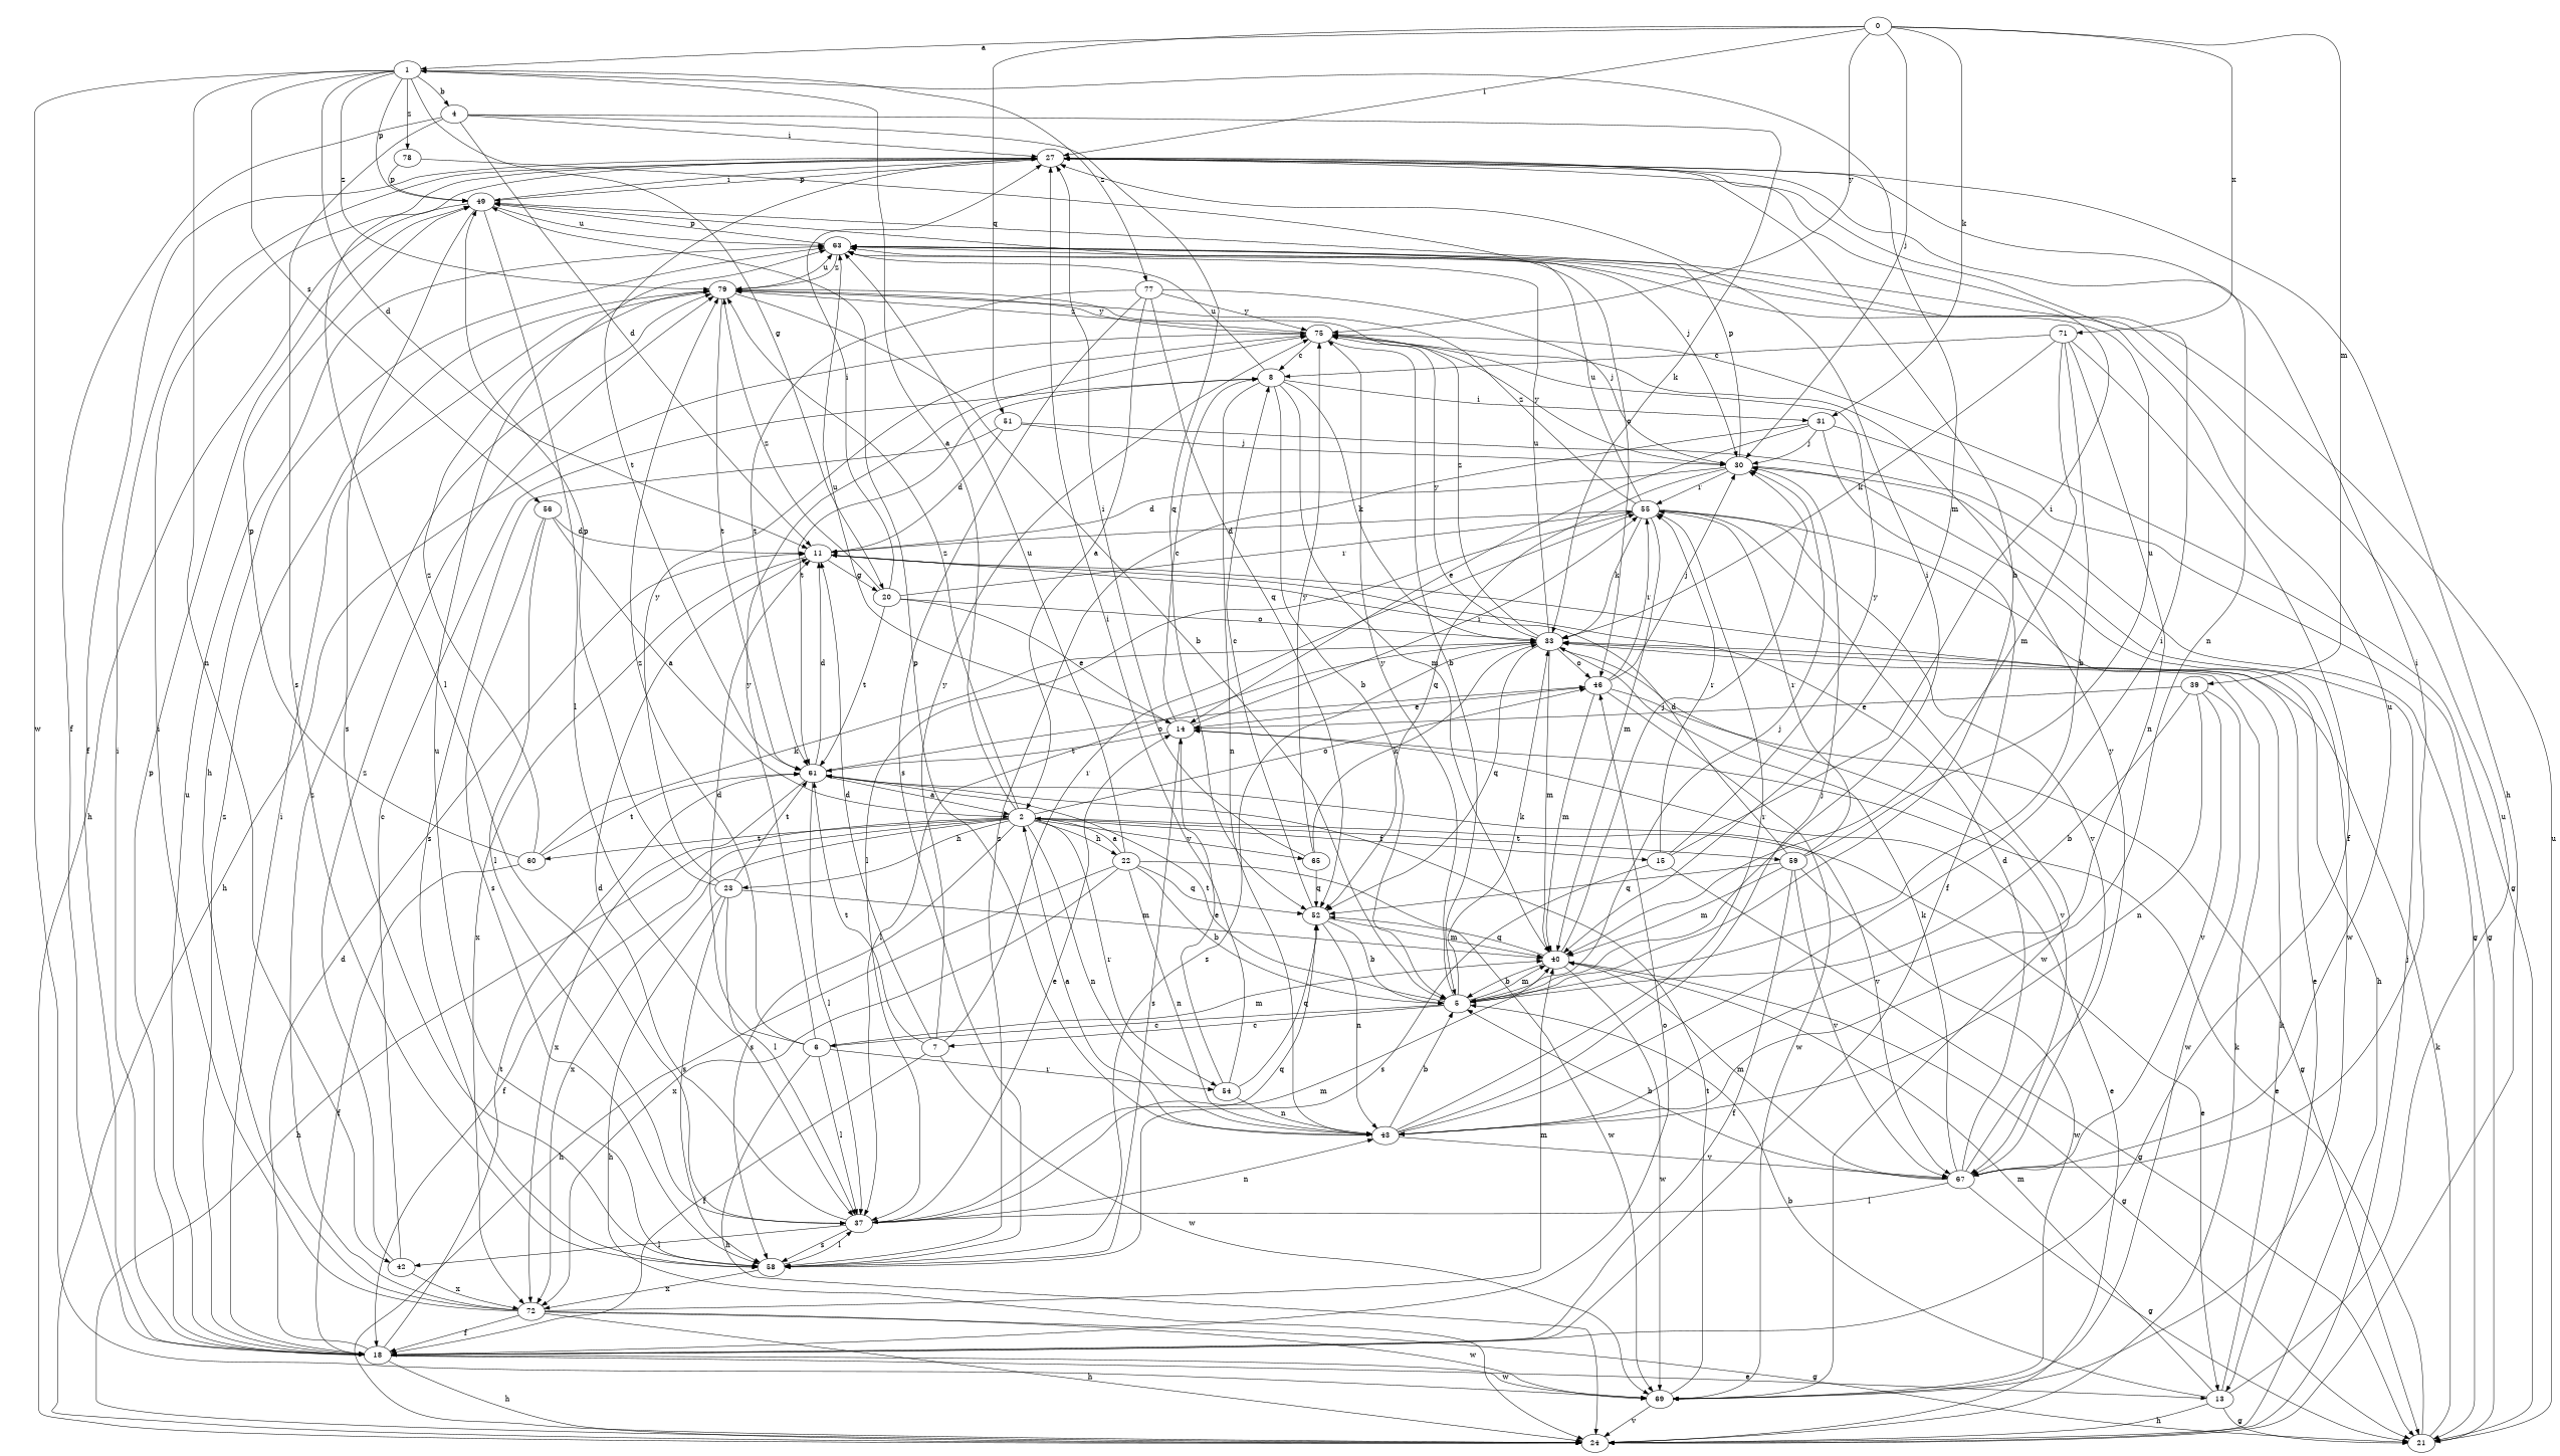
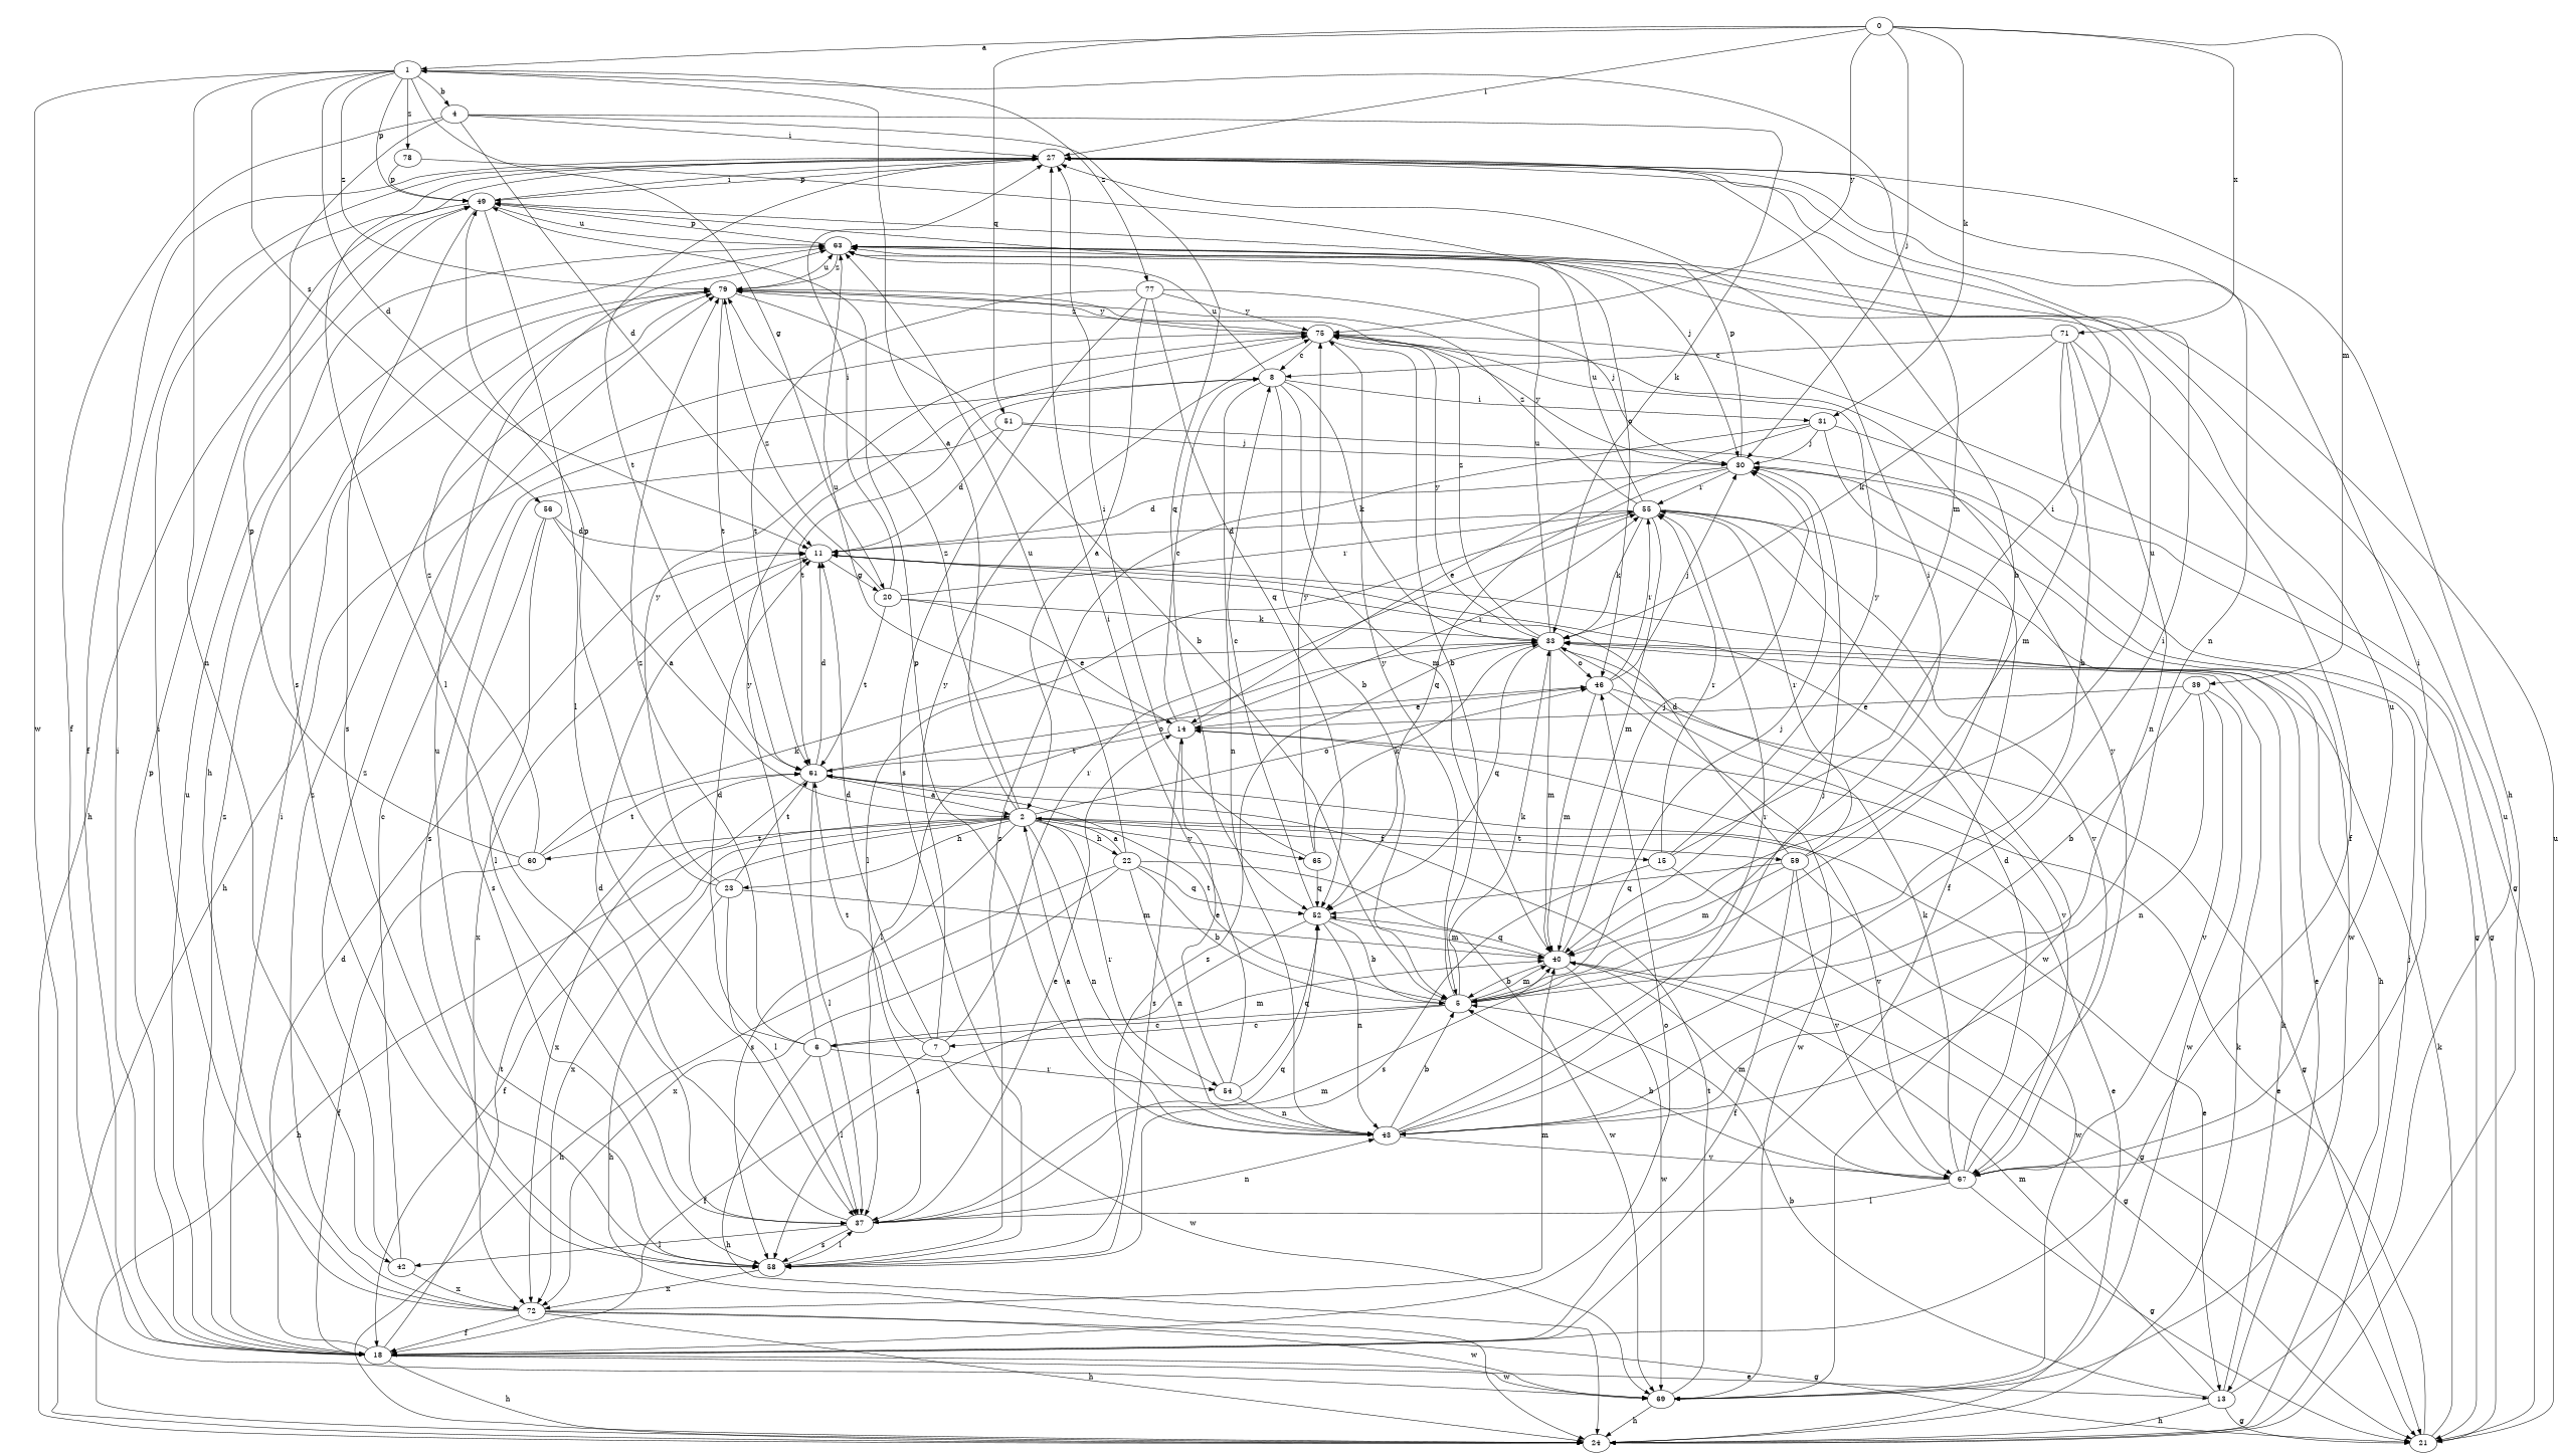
  strict digraph {
    0
    1
    27
    30
    31
    39
    51
    71
    75
    4
    11
    20
    40
    42
    49
    56
    69
    77
    78
    79
    18
    24
    43
    5
    61
    37
    52
    55
    58
    21
    14
    67
    33
    8
    13
    72
    63
    2
    46
    15
    22
    23
    54
    59
    60
    65
    6
    7
    0 -> 1 [label=a]
    0 -> 27 [label=i]
    0 -> 30 [label=j]
    0 -> 31 [label=k]
    0 -> 39 [label=m]
    0 -> 51 [label=q]
    0 -> 71 [label=x]
    0 -> 75 [label=y]
    1 -> 4 [label=b]
    1 -> 11 [label=d]
    1 -> 20 [label=g]
    1 -> 40 [label=m]
    1 -> 42 [label=n]
    1 -> 49 [label=p]
    1 -> 56 [label=s]
    1 -> 69 [label=w]
    1 -> 77 [label=z]
    1 -> 78 [label=z]
    1 -> 79 [label=z]
    27 -> 49 [label=p]
    27 -> 18 [label=f]
    27 -> 24 [label=h]
    27 -> 43 [label=n]
    27 -> 5 [label=b]
    27 -> 61 [label=t]
    27 -> 37 [label=l]
    30 -> 75 [label=y]
    30 -> 11 [label=d]
    30 -> 49 [label=p]
    30 -> 69 [label=w]
    30 -> 52 [label=q]
    30 -> 55 [label=r]
    31 -> 30 [label=j]
    31 -> 18 [label=f]
    31 -> 58 [label=s]
    31 -> 21 [label=g]
    31 -> 14 [label=e]
    39 -> 69 [label=w]
    39 -> 43 [label=n]
    39 -> 5 [label=b]
    39 -> 14 [label=e]
    39 -> 67 [label=v]
    51 -> 30 [label=j]
    51 -> 11 [label=d]
    51 -> 58 [label=s]
    51 -> 21 [label=g]
    71 -> 40 [label=m]
    71 -> 18 [label=f]
    71 -> 43 [label=n]
    71 -> 5 [label=b]
    71 -> 33 [label=k]
    71 -> 8 [label=c]
    75 -> 79 [label=z]
    75 -> 24 [label=h]
    75 -> 5 [label=b]
    75 -> 21 [label=g]
    75 -> 8 [label=c]
    4 -> 27 [label=i]
    4 -> 11 [label=d]
    4 -> 18 [label=f]
    4 -> 52 [label=q]
    4 -> 58 [label=s]
    4 -> 33 [label=k]
    11 -> 20 [label=g]
    11 -> 13 [label=e]
    11 -> 72 [label=x]
    20 -> 27 [label=i]
    20 -> 79 [label=z]
    20 -> 61 [label=t]
    20 -> 55 [label=r]
    20 -> 14 [label=e]
-   20 -> 33 [label=o]
+   20 -> 33 [label=k]
    40 -> 30 [label=j]
    40 -> 69 [label=w]
    40 -> 5 [label=b]
    40 -> 52 [label=q]
    40 -> 21 [label=g]
    42 -> 79 [label=z]
    42 -> 8 [label=c]
    42 -> 72 [label=x]
    49 -> 27 [label=i]
    49 -> 30 [label=j]
    49 -> 24 [label=h]
    49 -> 37 [label=l]
    49 -> 58 [label=s]
    49 -> 63 [label=u]
    56 -> 11 [label=d]
    56 -> 37 [label=l]
    56 -> 58 [label=s]
    56 -> 2 [label=a]
-   69 -> 24 [label=v]
+   69 -> 24 [label=h]
    69 -> 61 [label=t]
    77 -> 30 [label=j]
    77 -> 75 [label=y]
    77 -> 61 [label=t]
    77 -> 52 [label=q]
    77 -> 58 [label=s]
    77 -> 2 [label=a]
    78 -> 49 [label=p]
    78 -> 46 [label=o]
    79 -> 75 [label=y]
    79 -> 18 [label=i]
    79 -> 5 [label=b]
    79 -> 61 [label=t]
    79 -> 63 [label=u]
    18 -> 27 [label=i]
    18 -> 11 [label=d]
    18 -> 49 [label=p]
    18 -> 69 [label=w]
    18 -> 79 [label=z]
    18 -> 24 [label=h]
    18 -> 61 [label=t]
    18 -> 13 [label=e]
    18 -> 63 [label=u]
    18 -> 46 [label=o]
    24 -> 30 [label=j]
    24 -> 14 [label=e]
    24 -> 33 [label=k]
    43 -> 27 [label=i]
    43 -> 30 [label=j]
    43 -> 49 [label=p]
    43 -> 5 [label=b]
    43 -> 55 [label=r]
    43 -> 67 [label=v]
    43 -> 2 [label=a]
    5 -> 27 [label=i]
    5 -> 30 [label=j]
    5 -> 75 [label=y]
    5 -> 40 [label=m]
    5 -> 61 [label=t]
    5 -> 33 [label=k]
    5 -> 6 [label=c]
    5 -> 7 [label=c]
    61 -> 11 [label=d]
    61 -> 37 [label=l]
    61 -> 67 [label=v]
    61 -> 72 [label=x]
    61 -> 2 [label=a]
    61 -> 46 [label=o]
    37 -> 11 [label=d]
    37 -> 40 [label=m]
    37 -> 42 [label=l]
    37 -> 43 [label=n]
    37 -> 52 [label=q]
    37 -> 58 [label=s]
    37 -> 14 [label=e]
    52 -> 40 [label=m]
    52 -> 43 [label=n]
    52 -> 5 [label=b]
    52 -> 8 [label=c]
    55 -> 11 [label=d]
    55 -> 40 [label=m]
    55 -> 69 [label=w]
    55 -> 79 [label=z]
    55 -> 24 [label=h]
    55 -> 37 [label=l]
    55 -> 67 [label=v]
    55 -> 33 [label=k]
    55 -> 63 [label=u]
    58 -> 37 [label=l]
    58 -> 72 [label=x]
    58 -> 63 [label=u]
    21 -> 14 [label=e]
    21 -> 33 [label=k]
    21 -> 63 [label=u]
    14 -> 61 [label=t]
    14 -> 55 [label=r]
    14 -> 58 [label=s]
    14 -> 8 [label=c]
    14 -> 63 [label=u]
    67 -> 27 [label=i]
    67 -> 75 [label=y]
    67 -> 11 [label=d]
    67 -> 40 [label=m]
    67 -> 5 [label=b]
    67 -> 37 [label=l]
    67 -> 21 [label=g]
    67 -> 33 [label=k]
    67 -> 63 [label=u]
    33 -> 75 [label=y]
    33 -> 40 [label=m]
    33 -> 79 [label=z]
    33 -> 37 [label=l]
    33 -> 52 [label=q]
    33 -> 58 [label=s]
    33 -> 67 [label=v]
    33 -> 63 [label=u]
    33 -> 46 [label=o]
    8 -> 31 [label=i]
    8 -> 40 [label=m]
    8 -> 43 [label=n]
    8 -> 5 [label=b]
    8 -> 61 [label=t]
    8 -> 33 [label=k]
    8 -> 63 [label=u]
    13 -> 40 [label=m]
    13 -> 24 [label=h]
    13 -> 5 [label=b]
    13 -> 21 [label=g]
    13 -> 33 [label=k]
    13 -> 63 [label=u]
    72 -> 27 [label=i]
    72 -> 40 [label=m]
    72 -> 69 [label=w]
    72 -> 79 [label=z]
    72 -> 18 [label=f]
    72 -> 24 [label=h]
    72 -> 21 [label=g]
    72 -> 63 [label=h]
    63 -> 49 [label=p]
    63 -> 79 [label=z]
    2 -> 1 [label=a]
    2 -> 79 [label=z]
    2 -> 18 [label=f]
    2 -> 24 [label=h]
    2 -> 43 [label=n]
    2 -> 58 [label=s]
    2 -> 13 [label=e]
    2 -> 72 [label=x]
    2 -> 46 [label=o]
    2 -> 15 [label=f]
    2 -> 22 [label=h]
    2 -> 23 [label=h]
    2 -> 54 [label=r]
    2 -> 59 [label=t]
    2 -> 60 [label=t]
    2 -> 65 [label=v]
    46 -> 30 [label=j]
    46 -> 40 [label=m]
    46 -> 69 [label=w]
    46 -> 55 [label=r]
    46 -> 21 [label=g]
    46 -> 14 [label=e]
    15 -> 27 [label=i]
    15 -> 75 [label=y]
    15 -> 55 [label=r]
    15 -> 58 [label=s]
    15 -> 21 [label=g]
    22 -> 69 [label=w]
    22 -> 24 [label=h]
    22 -> 43 [label=n]
    22 -> 5 [label=b]
    22 -> 52 [label=q]
    22 -> 72 [label=x]
    22 -> 63 [label=u]
    22 -> 2 [label=a]
    23 -> 75 [label=y]
    23 -> 40 [label=m]
    23 -> 49 [label=p]
    23 -> 24 [label=h]
    23 -> 61 [label=t]
    23 -> 37 [label=l]
-   23 -> 58 [label=s]
+   52 -> 58 [label=s]
    54 -> 27 [label=i]
    54 -> 43 [label=n]
    54 -> 52 [label=q]
    54 -> 14 [label=e]
    59 -> 11 [label=d]
    59 -> 40 [label=m]
    59 -> 69 [label=w]
    59 -> 18 [label=f]
    59 -> 52 [label=q]
    59 -> 55 [label=r]
    59 -> 67 [label=v]
    59 -> 63 [label=u]
    60 -> 49 [label=p]
    60 -> 79 [label=z]
    60 -> 18 [label=f]
    60 -> 61 [label=t]
    60 -> 33 [label=k]
    65 -> 27 [label=i]
    65 -> 75 [label=y]
    65 -> 52 [label=q]
    65 -> 33 [label=k]
    6 -> 75 [label=y]
    6 -> 11 [label=d]
    6 -> 40 [label=m]
    6 -> 79 [label=z]
    6 -> 24 [label=h]
    6 -> 37 [label=l]
    6 -> 54 [label=r]
    7 -> 75 [label=y]
    7 -> 11 [label=d]
    7 -> 69 [label=w]
    7 -> 18 [label=f]
    7 -> 61 [label=t]
    7 -> 55 [label=r]
  }
